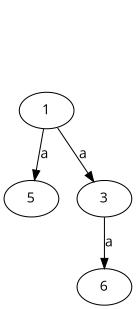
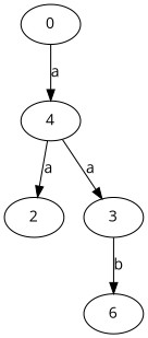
  strict digraph {
    fontname="Open Sans"
    node [fontname="Open Sans"]
    edge [fontname="Open Sans"]
-   1
-   5
+   1 [label=4]
+   5 [label=2]
    3
    6
+   0
    1 -> 5 [label=a]
    1 -> 3 [label=a]
-   3 -> 6 [label=a]
+   3 -> 6 [label=b]
+   0 -> 1 [label=a]
  }
